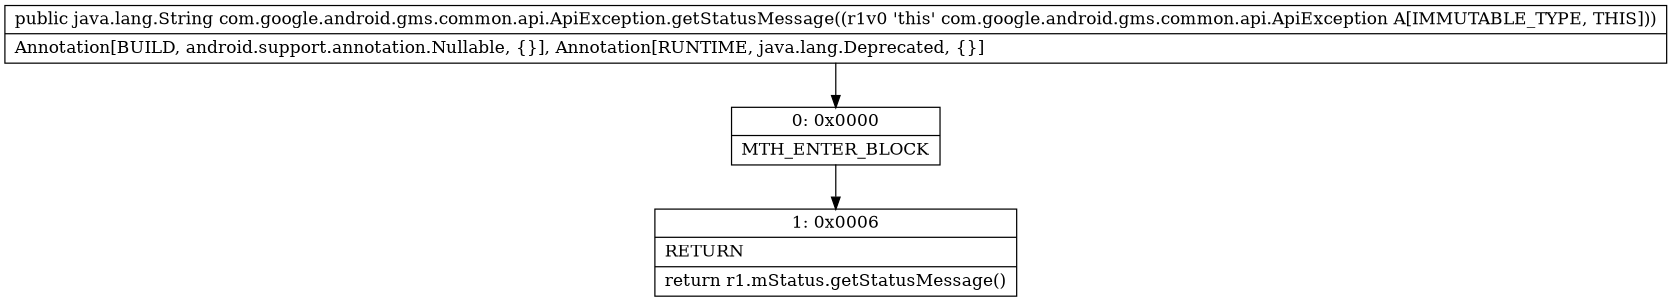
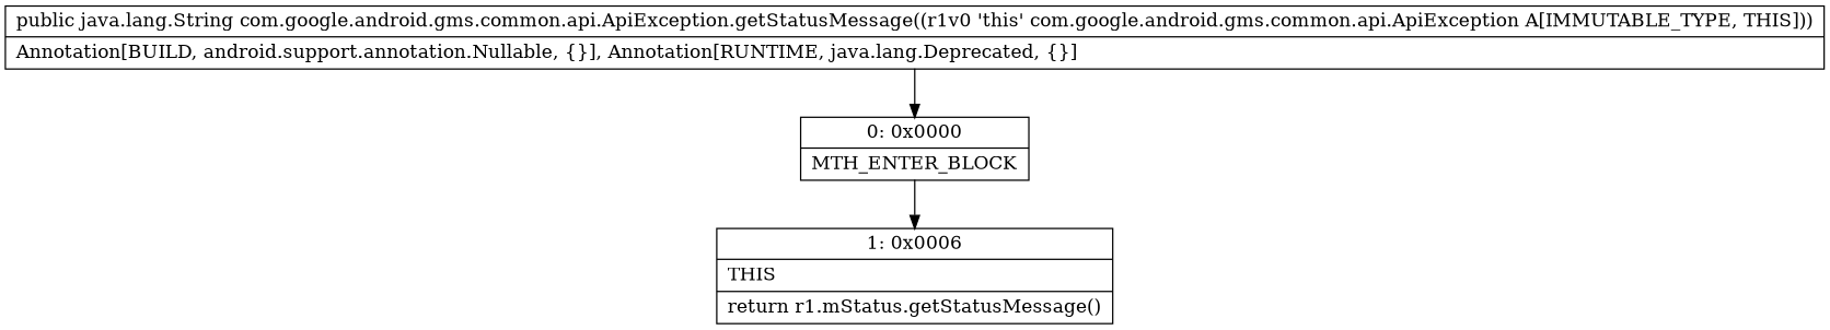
  digraph {
    node [shape=record]
    n1 [label="{0\:\ 0x0000|MTH_ENTER_BLOCK\l}"]
-   n2 [label="{1\:\ 0x0006|RETURN\l|return r1.mStatus.getStatusMessage()\l}"]
+   n2 [label="{1\:\ 0x0006|THIS\l|return r1.mStatus.getStatusMessage()\l}"]
    n3 [label="{public java.lang.String com.google.android.gms.common.api.ApiException.getStatusMessage((r1v0 'this' com.google.android.gms.common.api.ApiException A[IMMUTABLE_TYPE, THIS]))  | Annotation[BUILD, android.support.annotation.Nullable, \{\}], Annotation[RUNTIME, java.lang.Deprecated, \{\}]\l}"]
    n1 -> n2
    n3 -> n1
  }
